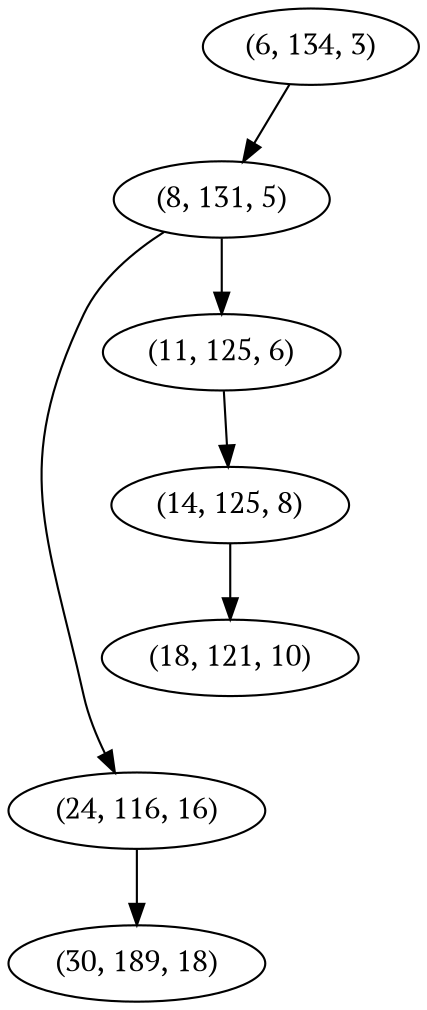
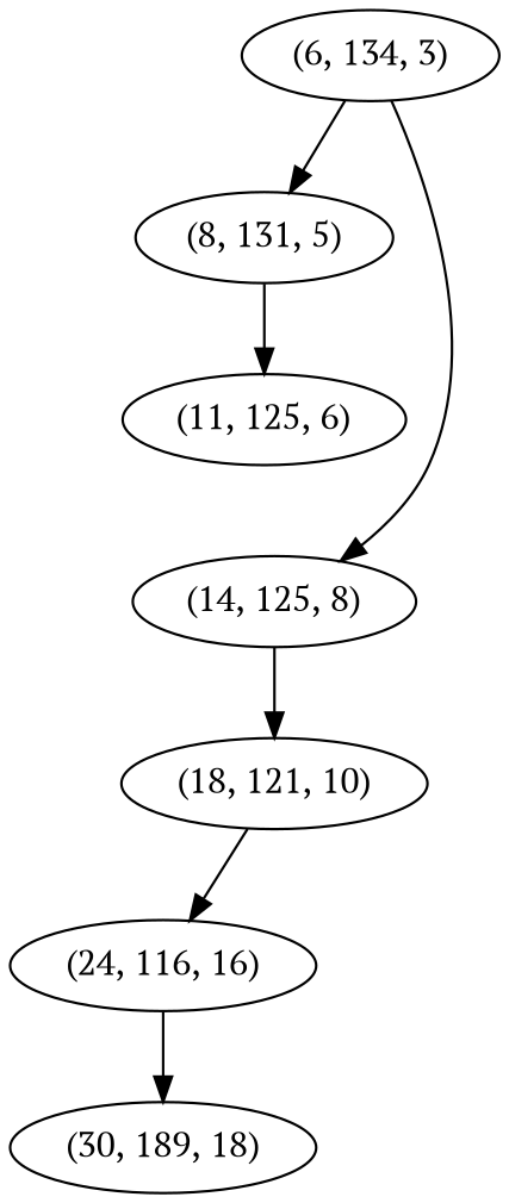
  digraph {
    fontname="PT Serif"
    node [fontname="PT Serif"]
    edge [fontname="PT Serif"]
    "(6, 134, 3)"
    "(8, 131, 5)"
    n3 [label="(11, 125, 6)"]
    "(14, 125, 8)"
    "(18, 121, 10)"
    n6 [label="(24, 116, 16)"]
    n7 [label="(30, 189, 18)"]
    "(6, 134, 3)" -> "(8, 131, 5)"
    "(8, 131, 5)" -> n3
-   n3 -> "(14, 125, 8)"
+   "(6, 134, 3)" -> "(14, 125, 8)"
    "(14, 125, 8)" -> "(18, 121, 10)"
-   "(8, 131, 5)" -> n6
+   "(18, 121, 10)" -> n6
    n6 -> n7
  }
